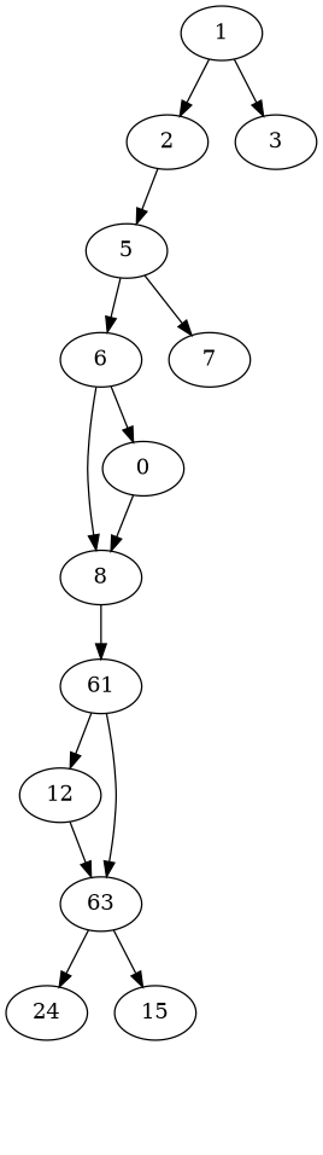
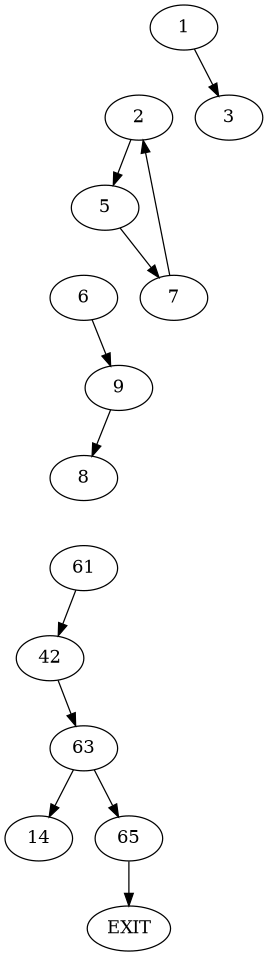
  digraph {
    1
    2
    3
+   n4 [label=EXIT]
    5
    6
    7
    8
-   9 [label=0]
+   9
    n10 [label=61]
-   12
+   12 [label=42]
    n12 [label=63]
-   14 [label=24]
-   15
-   1 -> 2
+   14
+   15 [label=65]
+   7 -> 2
    1 -> 3
    2 -> 5
-   5 -> 6
    5 -> 7
-   6 -> 8
    6 -> 9
-   8 -> n10
    9 -> 8
    n10 -> 12
-   n10 -> n12
    12 -> n12
    n12 -> 14
    n12 -> 15
+   15 -> n4
  }
